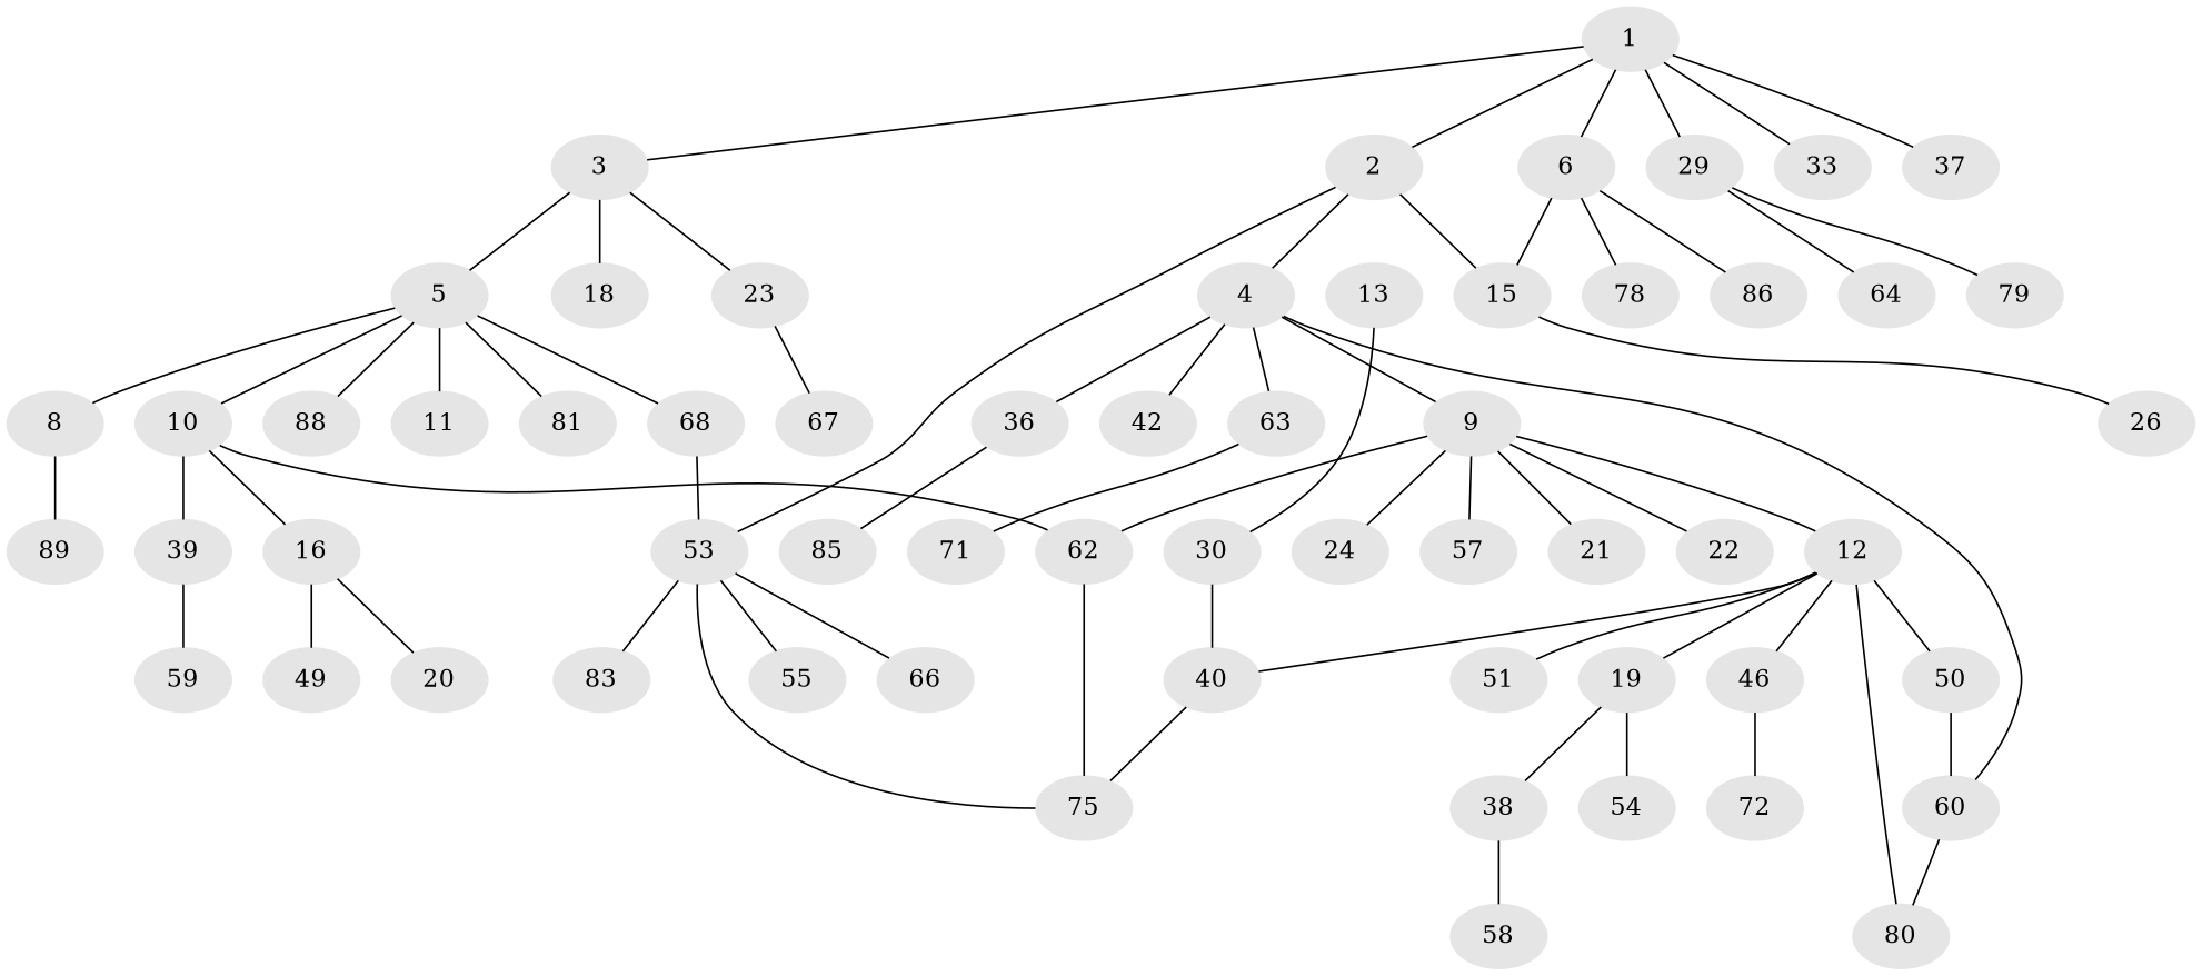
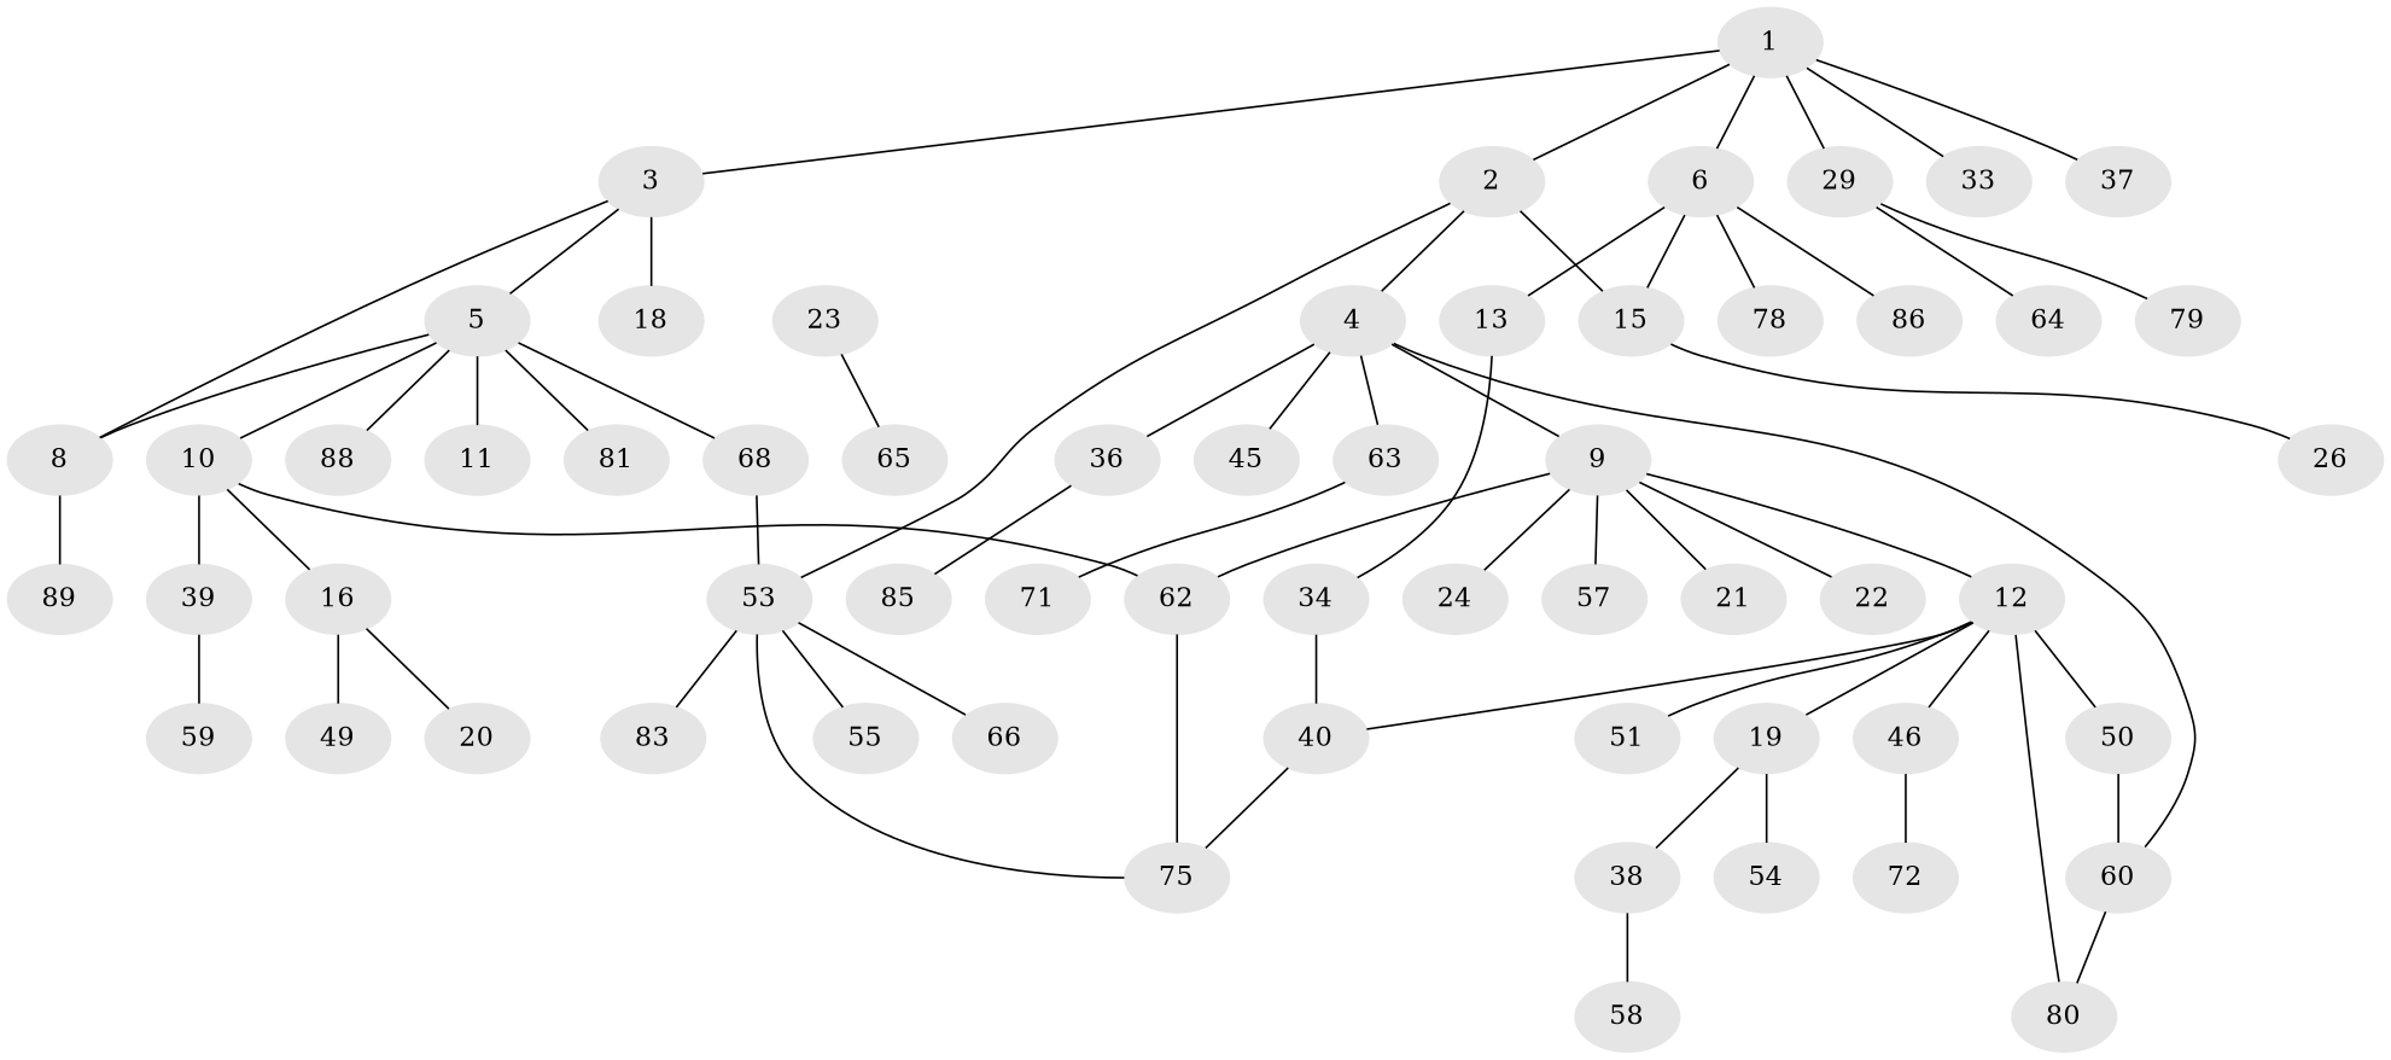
  graph {
    node [color=gray90 style=filled]
    1 [super="+25"]
    2 [super="+56"]
    3
    6 [super="+34"]
    29 [super="+31"]
    33 [super="+35"]
    37
    4 [super="+17"]
    15 [super="+27"]
    53 [super="+60"]
    5 [super="+7"]
    18 [super="+47"]
    23 [super="+43"]
    13 [super="+68"]
    78
    86
    64
    79
    9 [super="+14"]
    36 [super="+84"]
-   42 [super="+61"]
+   42 [super="+61" label=45]
    63
    n23 [label=60 super="+88"]
    26
    75 [super="+76"]
    55
    66
    83
    8
    10 [super="+70"]
    11
    n32 [label=68 super="+82"]
    81
    n34 [label=88]
-   67
+   67 [label=65]
    12 [super="+45"]
    21
    22 [super="+41"]
    24
    57
    62
    85
    71 [super="+73"]
    80 [super="+90"]
    89
    16
    39 [super="+44"]
-   30 [super="+32"]
+   30 [super="+32" label=34]
    19 [super="+52"]
    40 [super="+69"]
    46
    50 [super="+74"]
    51 [super="+77"]
    20
    49
    59
    38 [super="+48"]
    54
    72
    58
    1 -- 2
    1 -- 3
    1 -- 6
    1 -- 29
    1 -- 33
    1 -- 37
    2 -- 4
    2 -- 15
    2 -- 53
    3 -- 5
    3 -- 18
-   3 -- 23
+   3 -- 8
    6 -- 15
+   6 -- 13
    6 -- 78
    6 -- 86
    29 -- 64
    29 -- 79
    4 -- 9
    4 -- 36
    4 -- 42
    4 -- 63
    4 -- n23
    15 -- 26
    53 -- 75
    53 -- 55
    53 -- 66
    53 -- 83
    5 -- 8
    5 -- 10
    5 -- 11
    5 -- n32
    5 -- 81
    5 -- n34
    23 -- 67
    13 -- 30
    9 -- 12
    9 -- 21
    9 -- 22
    9 -- 24
    9 -- 57
    9 -- 62
    36 -- 85
    63 -- 71
    n23 -- 80
    8 -- 89
    10 -- 62
    10 -- 16
    10 -- 39
    n32 -- 53
    12 -- 80
    12 -- 19
    12 -- 40
    12 -- 46
    12 -- 50
    12 -- 51
    62 -- 75
    16 -- 20
    16 -- 49
    39 -- 59
    30 -- 40
    19 -- 38
    19 -- 54
    40 -- 75
    46 -- 72
    50 -- n23
    38 -- 58
  }
